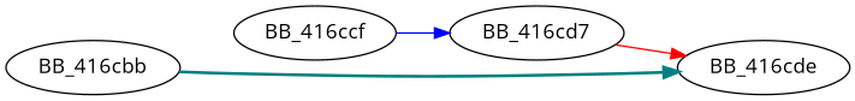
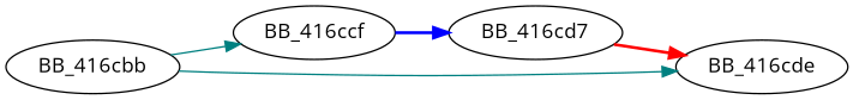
  digraph {
    fontname="Open Sans"
    rankdir=LR
    node [fontname="Open Sans"]
    edge [color=teal fontname="Open Sans" style=solid]
    BB_416cbb
    BB_416ccf
    BB_416cde
    BB_416cd7
-   BB_416cbb -> BB_416cde [style=bold]
-   BB_416ccf -> BB_416cd7 [color=blue]
-   BB_416cd7 -> BB_416cde [color=red]
+   BB_416cbb -> BB_416ccf
+   BB_416cbb -> BB_416cde
+   BB_416ccf -> BB_416cd7 [color=blue style=bold]
+   BB_416cd7 -> BB_416cde [color=red style=bold]
  }
